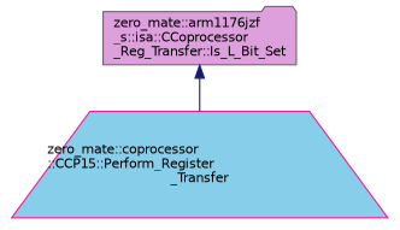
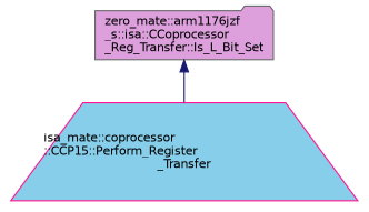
  digraph {
    rankdir=TB
    node [fontname=Helvetica fontsize=10 style=filled]
    n1 [color=gray40 fillcolor=plum fontcolor=black height=0.2 label="zero_mate::arm1176jzf\l_s::isa::CCoprocessor\l_Reg_Transfer::Is_L_Bit_Set" shape=folder width=0.4]
-   n2 [color=deeppink height=0.2 label="zero_mate::coprocessor\l::CCP15::Perform_Register\l_Transfer" shape=trapezium width=0.4 fillcolor=skyblue]
+   n2 [color=deeppink height=0.2 label="isa_mate::coprocessor\l::CCP15::Perform_Register\l_Transfer" shape=trapezium width=0.4 fillcolor=skyblue]
    n1 -> n2 [color=midnightblue dir=back fontname=Helvetica fontsize=10 labelfontname=Helvetica labelfontsize=10 style=solid]
  }
